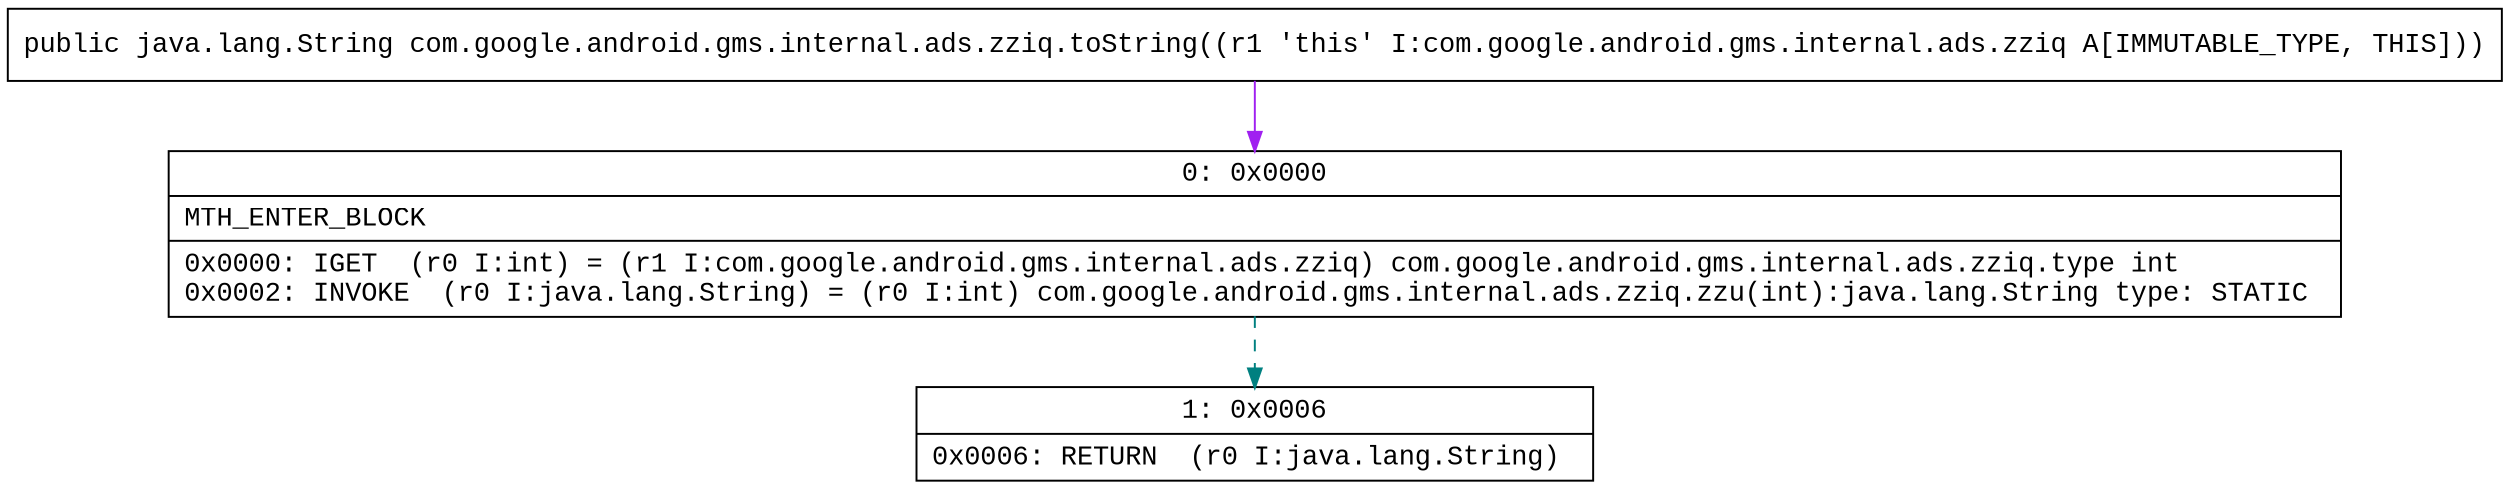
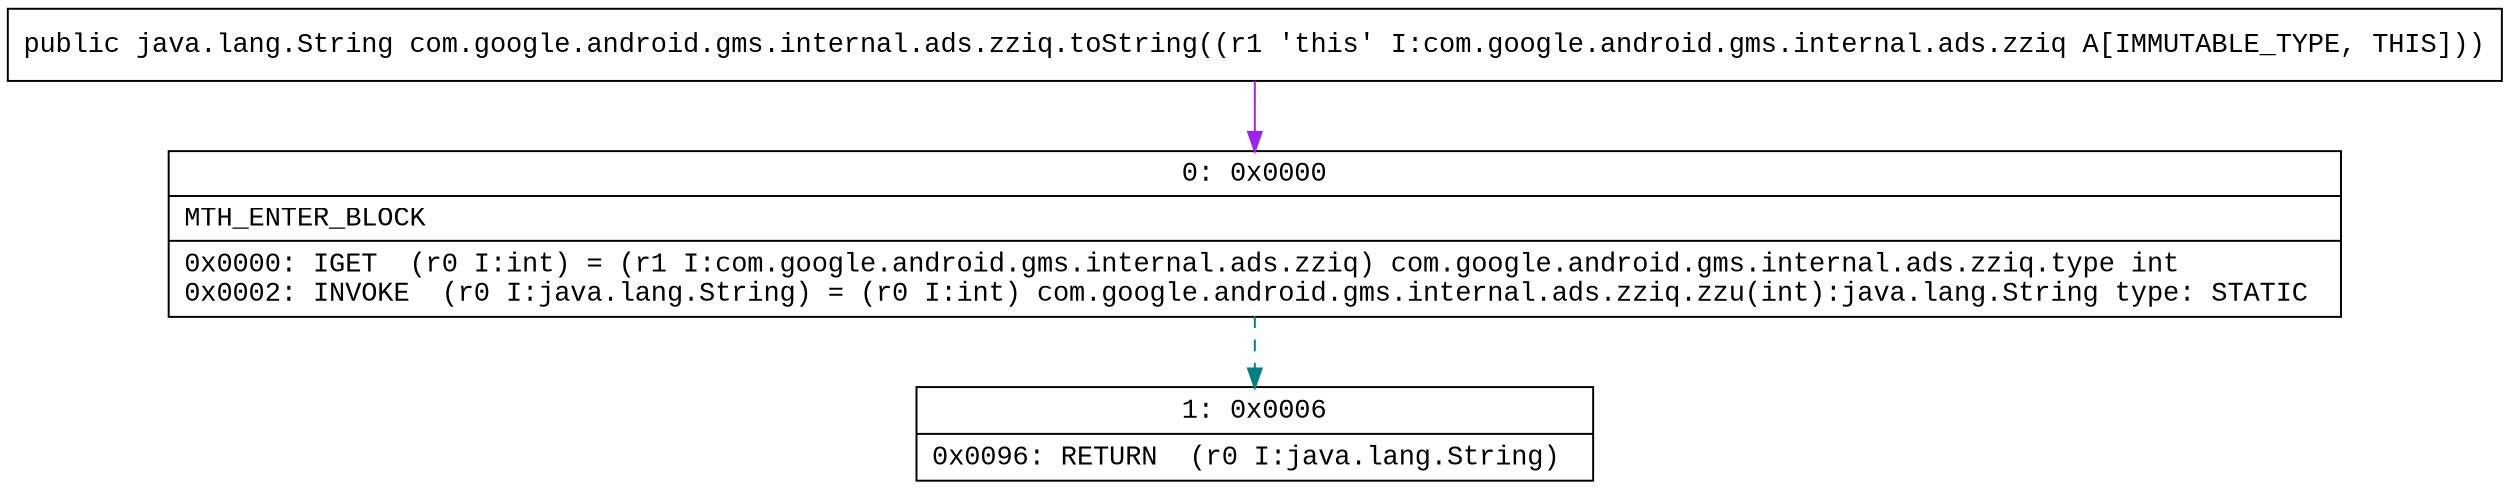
  digraph {
    fontname="Liberation Mono"
    node [shape=record fontname="Liberation Mono"]
    edge [fontname="Liberation Mono"]
    n1 [label="{0\:\ 0x0000|MTH_ENTER_BLOCK\l|0x0000: IGET  (r0 I:int) = (r1 I:com.google.android.gms.internal.ads.zziq) com.google.android.gms.internal.ads.zziq.type int \l0x0002: INVOKE  (r0 I:java.lang.String) = (r0 I:int) com.google.android.gms.internal.ads.zziq.zzu(int):java.lang.String type: STATIC \l}"]
-   n2 [label="{1\:\ 0x0006|0x0006: RETURN  (r0 I:java.lang.String) \l}"]
+   n2 [label="{1\:\ 0x0006|0x0096: RETURN  (r0 I:java.lang.String) \l}"]
    n3 [label="{public java.lang.String com.google.android.gms.internal.ads.zziq.toString((r1 'this' I:com.google.android.gms.internal.ads.zziq A[IMMUTABLE_TYPE, THIS])) }"]
    n1 -> n2 [color=teal style=dashed]
    n3 -> n1 [color=purple style=solid]
  }
